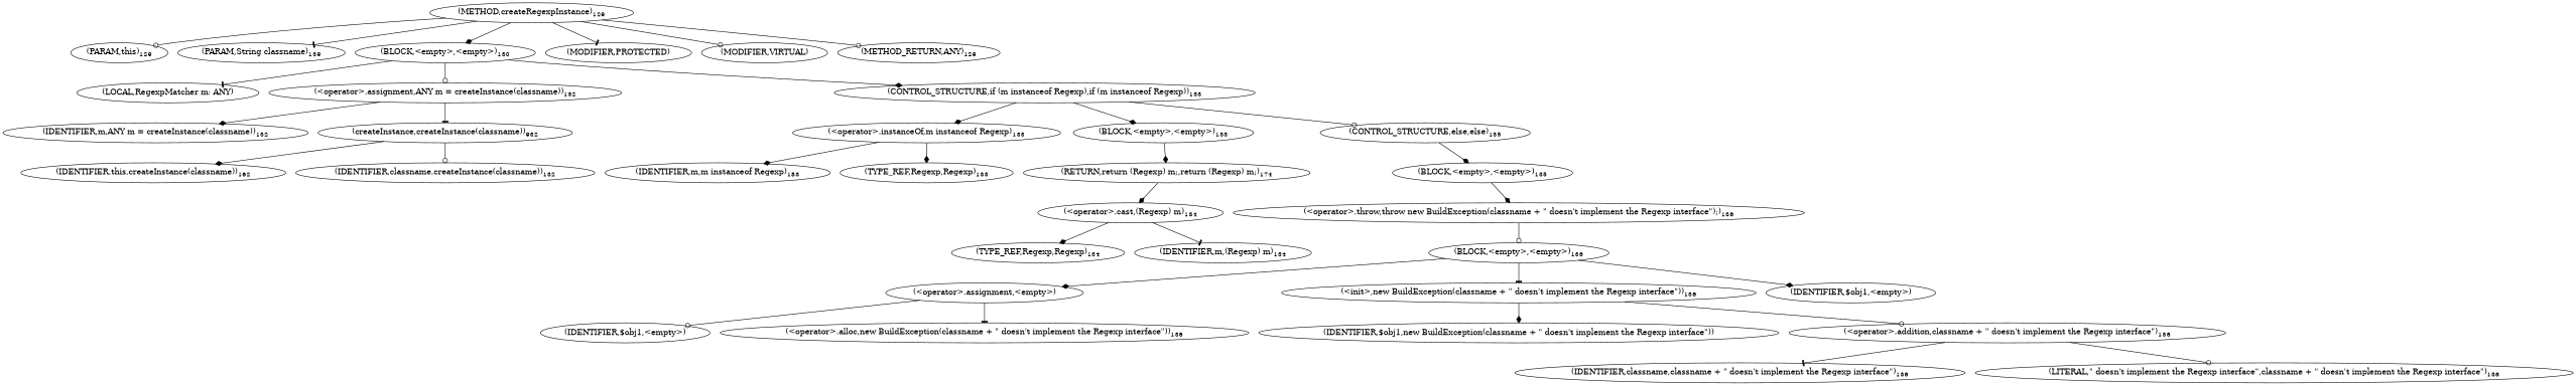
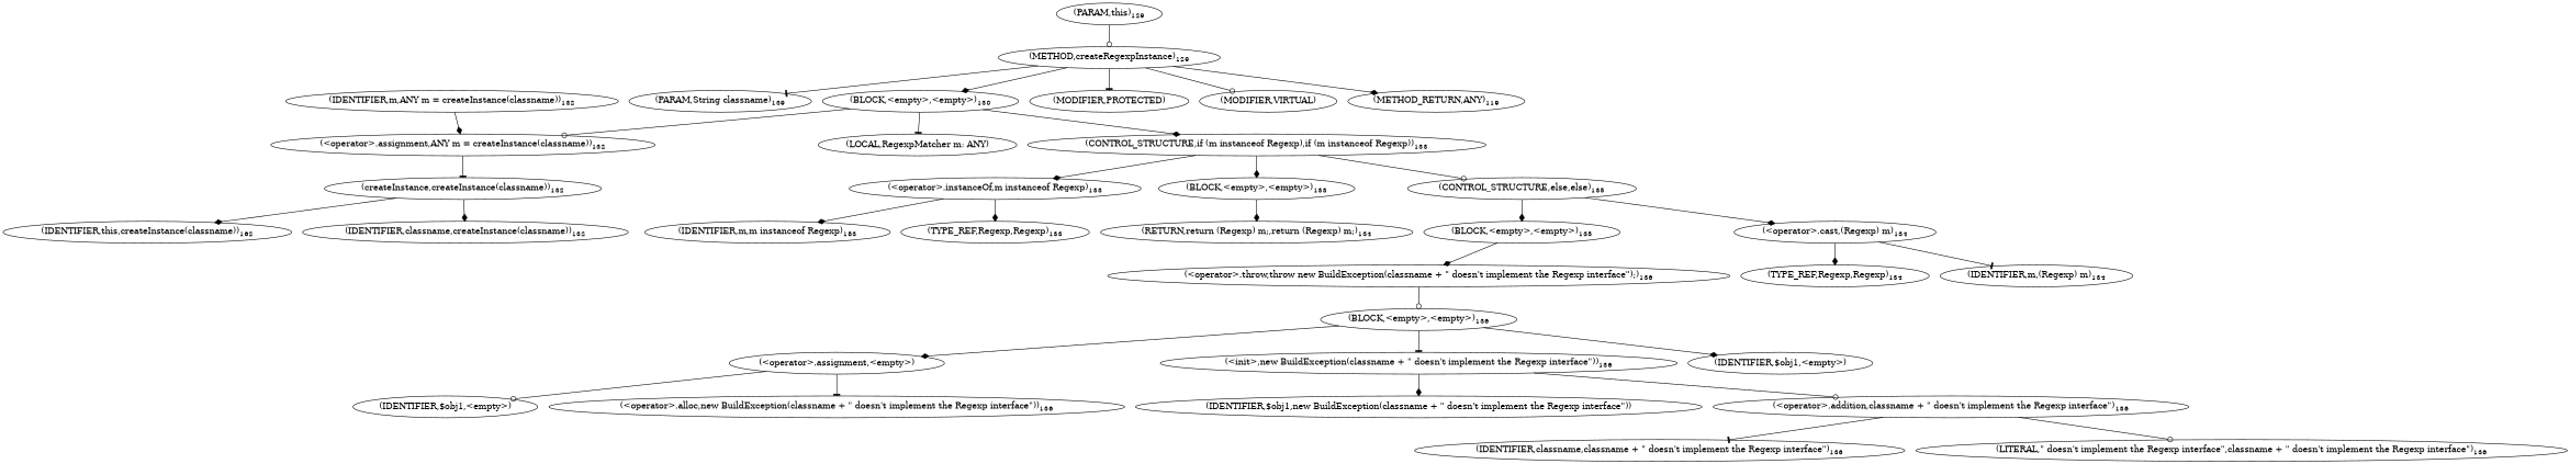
  digraph {
    edge [arrowhead=diamond]
    n1 [label=<(METHOD,createRegexpInstance)<SUB>129</SUB>>]
    n2 [label=<(PARAM,this)<SUB>129</SUB>>]
    n3 [label=<(PARAM,String classname)<SUB>139</SUB>>]
    n4 [label=<(BLOCK,&lt;empty&gt;,&lt;empty&gt;)<SUB>130</SUB>>]
    n5 [label=<(MODIFIER,PROTECTED)>]
    n6 [label=<(MODIFIER,VIRTUAL)>]
-   n7 [label=<(METHOD_RETURN,ANY)<SUB>129</SUB>>]
+   n7 [label=<(METHOD_RETURN,ANY)<SUB>119</SUB>>]
    n8 [label=<(LOCAL,RegexpMatcher m: ANY)>]
    n9 [label=<(&lt;operator&gt;.assignment,ANY m = createInstance(classname))<SUB>132</SUB>>]
    n10 [label=<(CONTROL_STRUCTURE,if (m instanceof Regexp),if (m instanceof Regexp))<SUB>133</SUB>>]
    n11 [label=<(IDENTIFIER,m,ANY m = createInstance(classname))<SUB>132</SUB>>]
-   n12 [label=<(createInstance,createInstance(classname))<SUB>932</SUB>>]
+   n12 [label=<(createInstance,createInstance(classname))<SUB>132</SUB>>]
    n13 [label=<(&lt;operator&gt;.instanceOf,m instanceof Regexp)<SUB>133</SUB>>]
    n14 [label=<(BLOCK,&lt;empty&gt;,&lt;empty&gt;)<SUB>133</SUB>>]
    n15 [label=<(CONTROL_STRUCTURE,else,else)<SUB>135</SUB>>]
    n16 [label=<(IDENTIFIER,this,createInstance(classname))<SUB>162</SUB>>]
    n17 [label=<(IDENTIFIER,classname,createInstance(classname))<SUB>132</SUB>>]
    n18 [label=<(IDENTIFIER,m,m instanceof Regexp)<SUB>183</SUB>>]
    n19 [label=<(TYPE_REF,Regexp,Regexp)<SUB>133</SUB>>]
-   n20 [label=<(RETURN,return (Regexp) m;,return (Regexp) m;)<SUB>174</SUB>>]
+   n20 [label=<(RETURN,return (Regexp) m;,return (Regexp) m;)<SUB>134</SUB>>]
    n21 [label=<(BLOCK,&lt;empty&gt;,&lt;empty&gt;)<SUB>135</SUB>>]
    n22 [label=<(&lt;operator&gt;.cast,(Regexp) m)<SUB>134</SUB>>]
    n23 [label=<(TYPE_REF,Regexp,Regexp)<SUB>134</SUB>>]
    n24 [label=<(IDENTIFIER,m,(Regexp) m)<SUB>134</SUB>>]
    n25 [label=<(&lt;operator&gt;.throw,throw new BuildException(classname + &quot; doesn't implement the Regexp interface&quot;);)<SUB>136</SUB>>]
    n26 [label=<(BLOCK,&lt;empty&gt;,&lt;empty&gt;)<SUB>136</SUB>>]
    n27 [label=<(&lt;operator&gt;.assignment,&lt;empty&gt;)>]
    n28 [label=<(&lt;init&gt;,new BuildException(classname + &quot; doesn't implement the Regexp interface&quot;))<SUB>136</SUB>>]
    n29 [label=<(IDENTIFIER,$obj1,&lt;empty&gt;)>]
    n30 [label=<(IDENTIFIER,$obj1,&lt;empty&gt;)>]
    n31 [label=<(&lt;operator&gt;.alloc,new BuildException(classname + &quot; doesn't implement the Regexp interface&quot;))<SUB>136</SUB>>]
    n32 [label=<(IDENTIFIER,$obj1,new BuildException(classname + &quot; doesn't implement the Regexp interface&quot;))>]
    n33 [label=<(&lt;operator&gt;.addition,classname + &quot; doesn't implement the Regexp interface&quot;)<SUB>136</SUB>>]
    n34 [label=<(IDENTIFIER,classname,classname + &quot; doesn't implement the Regexp interface&quot;)<SUB>136</SUB>>]
    n35 [label=<(LITERAL,&quot; doesn't implement the Regexp interface&quot;,classname + &quot; doesn't implement the Regexp interface&quot;)<SUB>136</SUB>>]
-   n1 -> n2 [arrowhead=odot]
+   n2 -> n1 [arrowhead=odot]
    n1 -> n3 [arrowhead=tee]
    n1 -> n4
    n1 -> n5 [arrowhead=tee]
    n1 -> n6 [arrowhead=odot]
-   n1 -> n7 [arrowhead=odot]
+   n1 -> n7
    n4 -> n8 [arrowhead=tee]
    n4 -> n9 [arrowhead=odot]
    n4 -> n10
-   n9 -> n11
+   n11 -> n9
    n9 -> n12 [arrowhead=tee]
    n10 -> n13
    n10 -> n14
    n10 -> n15 [arrowhead=odot]
    n12 -> n16
-   n12 -> n17 [arrowhead=odot]
+   n12 -> n17
    n13 -> n18
    n13 -> n19
    n14 -> n20
    n15 -> n21
-   n20 -> n22
+   n15 -> n22
    n21 -> n25
    n22 -> n23
    n22 -> n24 [arrowhead=tee]
    n25 -> n26 [arrowhead=odot]
    n26 -> n27
    n26 -> n28 [arrowhead=tee]
    n26 -> n29
    n27 -> n30 [arrowhead=odot]
    n27 -> n31 [arrowhead=tee]
    n28 -> n32
    n28 -> n33 [arrowhead=odot]
    n33 -> n34 [arrowhead=tee]
    n33 -> n35 [arrowhead=odot]
  }
